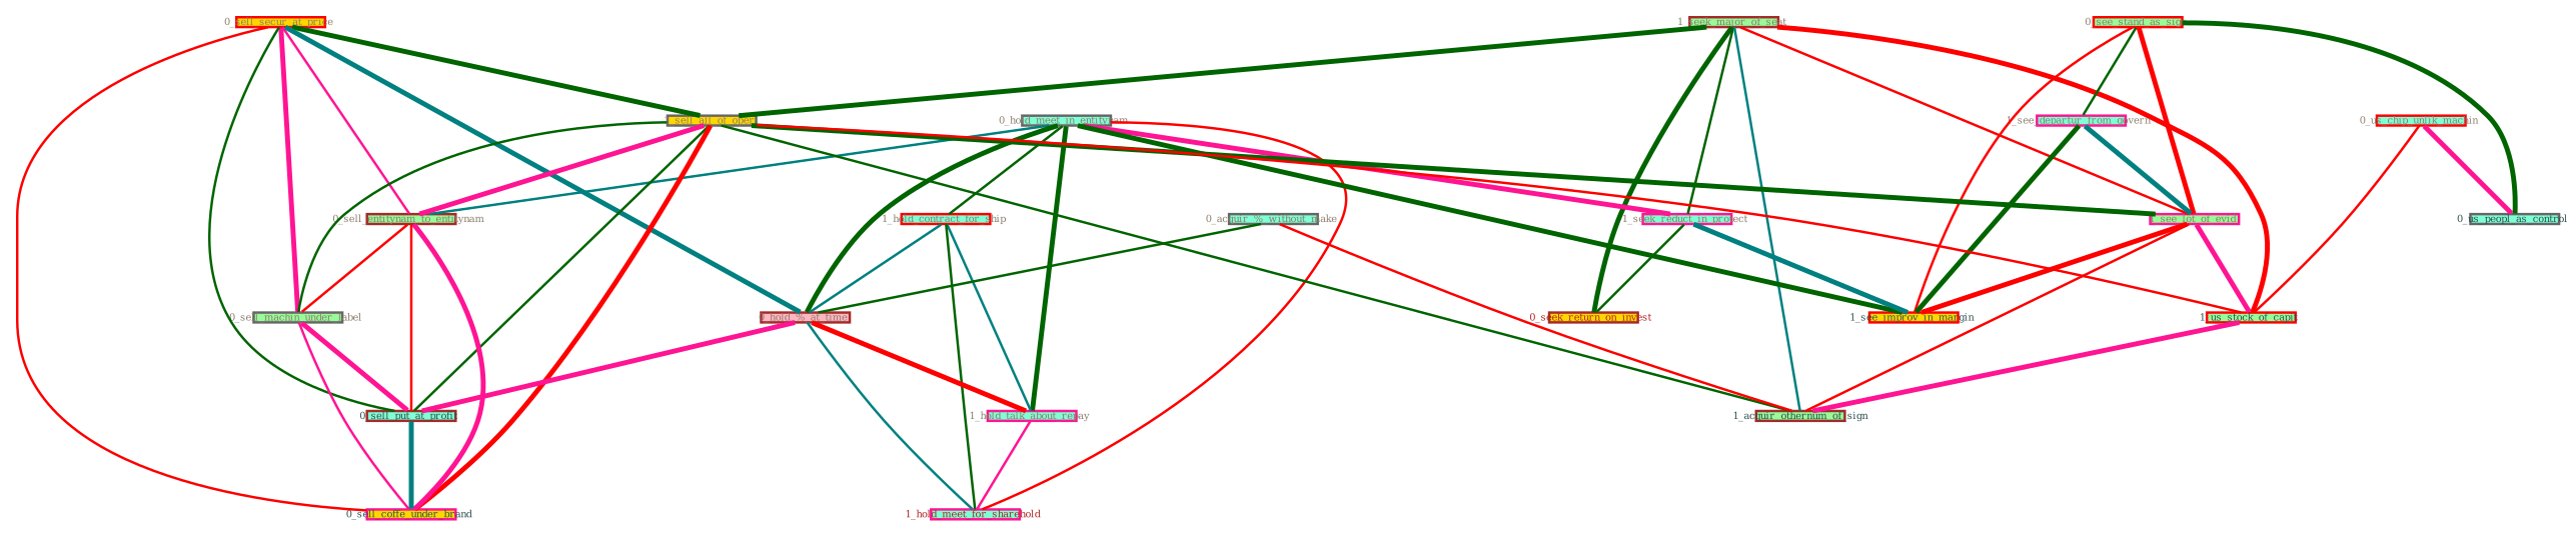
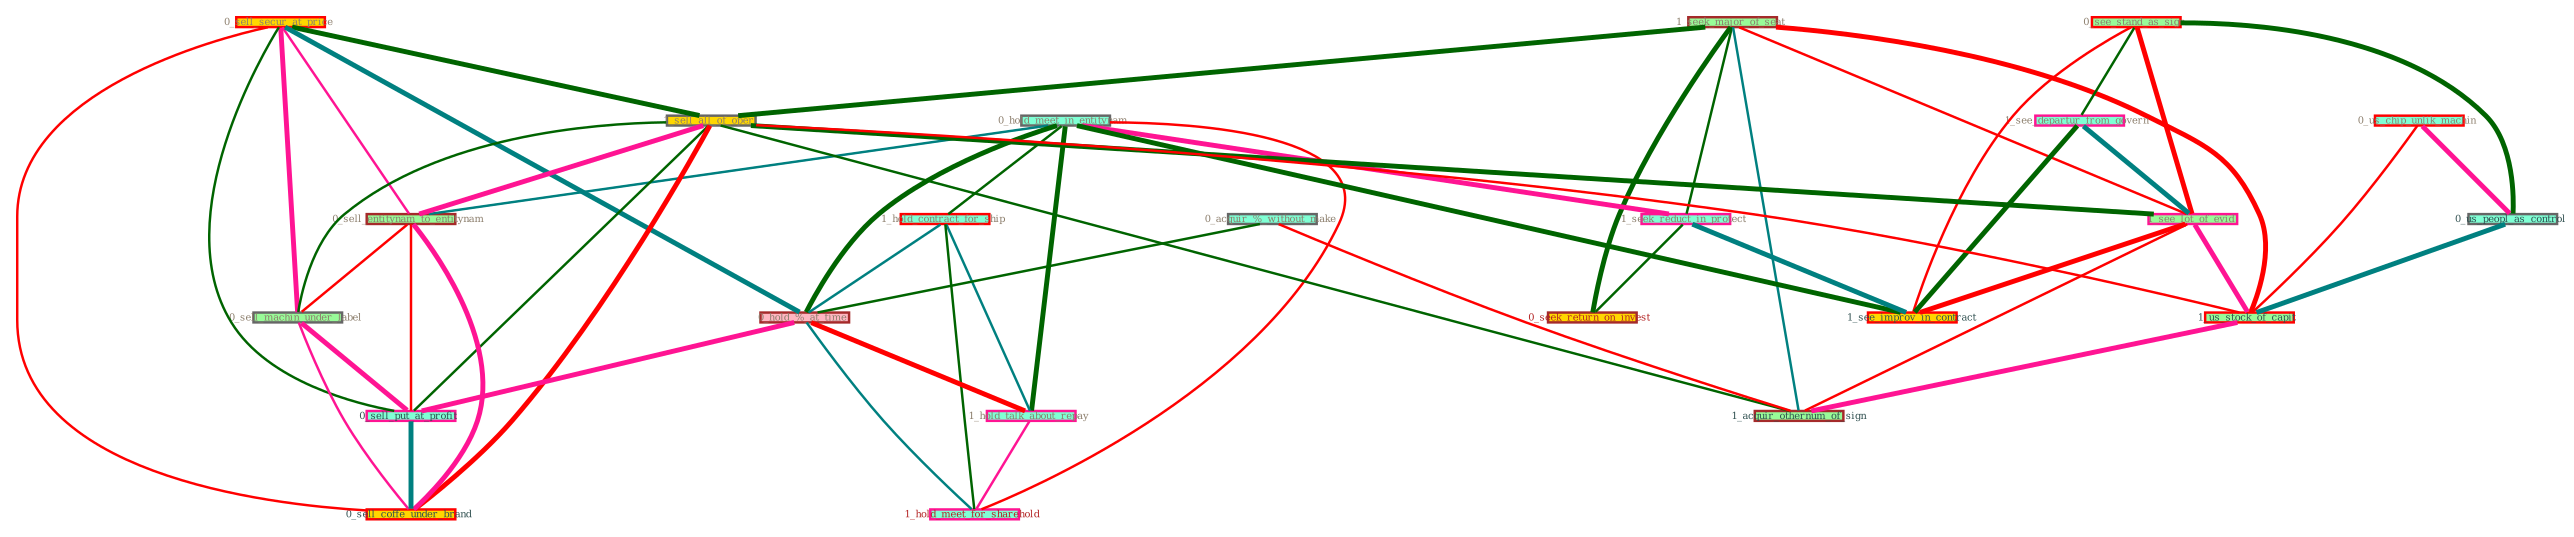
  graph {
    node [color=red fillcolor=aquamarine fixedsize=true fontcolor="#8b7d6b" fontsize=4 shape=polygon style=filled]
    edge [color=darkgreen style=bold w=1]
    "0_sell_secur_at_price " [fillcolor=gold height=.06 width=.5]
    "1_seek_major_of_seat " [color=brown fillcolor=palegreen height=.06 width=.5]
    "0_hold_meet_in_entitynam " [color=gray40 height=.06 width=.5]
    "0_see_stand_as_sign " [fillcolor=palegreen height=.06 width=.5]
    "1_see_departur_from_govern " [color=deeppink height=.06 width=.5]
    "1_sell_all_of_oper " [color=gray40 fillcolor=gold height=.06 width=.5]
    "0_sell_entitynam_to_entitynam " [color=brown fillcolor=palegreen height=.06 width=.5]
    "1_hold_contract_for_ship " [height=.06 width=.5]
    "1_see_lot_of_evid " [color=deeppink fillcolor=palegreen height=.06 width=.5]
    "1_seek_reduct_in_protect " [color=deeppink height=.06 width=.5]
    "0_us_chip_unlik_machin " [height=.06 width=.5]
    "0_acquir_%_without_make " [color=gray40 height=.06 width=.5]
    "0_hold_%_at_time " [color=brown fillcolor=lightpink height=.06 width=.5]
    "0_sell_machin_under_label " [color=gray40 fillcolor=palegreen height=.06 width=.5]
    "1_hold_talk_about_repay " [color=deeppink height=.06 width=.5]
    "0_seek_return_on_invest " [color=brown fillcolor=gold fontcolor="#b22222" height=.06 width=.5]
    "1_hold_meet_for_sharehold " [color=deeppink fontcolor="#b22222" height=.06 width=.5]
-   "0_sell_put_at_profit " [color=brown fontcolor="#2f4f4f" height=.06 width=.5]
-   "0_sell_coffe_under_brand " [color=deeppink fillcolor=gold fontcolor="#2f4f4f" height=.06 width=.5]
+   "0_sell_put_at_profit " [color=deeppink fontcolor="#2f4f4f" height=.06 width=.5]
+   "0_sell_coffe_under_brand " [fillcolor=gold fontcolor="#2f4f4f" height=.06 width=.5]
    "1_us_stock_of_capit " [fillcolor=palegreen fontcolor="#2f4f4f" height=.06 width=.5]
    n21 [color=brown fillcolor=palegreen fontcolor="#2f4f4f" height=.06 label="1_acquir_othernum_of_sign" width=.5]
-   "1_see_improv_in_margin " [fillcolor=gold fontcolor="#2f4f4f" height=.06 width=.5]
+   "1_see_improv_in_margin " [fillcolor=gold fontcolor="#2f4f4f" height=.06 width=.5 label="1_see_improv_in_contract"]
    "0_us_peopl_as_control " [color=gray40 fontcolor="#2f4f4f" height=.06 width=.5]
    subgraph sub_1 {
      "0_sell_secur_at_price "
      "1_seek_major_of_seat "
      "0_hold_meet_in_entitynam "
      "0_see_stand_as_sign "
      "1_see_departur_from_govern "
      "1_sell_all_of_oper "
      "0_sell_entitynam_to_entitynam "
      "1_hold_contract_for_ship "
      "1_see_lot_of_evid "
      "1_seek_reduct_in_protect "
      "0_us_chip_unlik_machin "
      "0_acquir_%_without_make "
      "0_hold_%_at_time "
      "0_sell_machin_under_label "
      "1_hold_talk_about_repay "
    }
    subgraph sub_2 {
      "0_seek_return_on_invest "
      "1_hold_meet_for_sharehold "
    }
    "0_sell_secur_at_price " -- "1_sell_all_of_oper "
    "0_sell_secur_at_price " -- "0_sell_entitynam_to_entitynam " [color=deeppink style=solid]
    "0_sell_secur_at_price " -- "0_hold_%_at_time " [color=teal]
    "0_sell_secur_at_price " -- "0_sell_machin_under_label " [color=deeppink]
    "0_sell_secur_at_price " -- "0_sell_put_at_profit " [style=solid w=2]
    "0_sell_secur_at_price " -- "0_sell_coffe_under_brand " [color=red style=solid]
    "1_seek_major_of_seat " -- "1_sell_all_of_oper "
    "1_seek_major_of_seat " -- "1_see_lot_of_evid " [color=red style=solid]
    "1_seek_major_of_seat " -- "1_seek_reduct_in_protect " [style=solid]
    "1_seek_major_of_seat " -- "0_seek_return_on_invest "
    "1_seek_major_of_seat " -- "1_us_stock_of_capit " [color=red]
    "1_seek_major_of_seat " -- n21 [color=teal style=solid]
    "0_hold_meet_in_entitynam " -- "0_sell_entitynam_to_entitynam " [color=teal style=solid]
    "0_hold_meet_in_entitynam " -- "1_hold_contract_for_ship " [style=solid]
    "0_hold_meet_in_entitynam " -- "1_seek_reduct_in_protect " [color=deeppink]
    "0_hold_meet_in_entitynam " -- "0_hold_%_at_time "
    "0_hold_meet_in_entitynam " -- "1_hold_talk_about_repay "
    "0_hold_meet_in_entitynam " -- "1_hold_meet_for_sharehold " [color=red style=solid w=2]
    "0_hold_meet_in_entitynam " -- "1_see_improv_in_margin "
    "0_see_stand_as_sign " -- "1_see_departur_from_govern " [style=solid]
    "0_see_stand_as_sign " -- "1_see_lot_of_evid " [color=red]
    "0_see_stand_as_sign " -- "1_see_improv_in_margin " [color=red style=solid]
    "0_see_stand_as_sign " -- "0_us_peopl_as_control "
    "1_see_departur_from_govern " -- "1_see_lot_of_evid " [color=teal]
    "1_see_departur_from_govern " -- "1_see_improv_in_margin "
    "1_sell_all_of_oper " -- "0_sell_entitynam_to_entitynam " [color=deeppink]
    "1_sell_all_of_oper " -- "1_see_lot_of_evid "
    "1_sell_all_of_oper " -- "0_sell_machin_under_label " [style=solid]
    "1_sell_all_of_oper " -- "0_sell_put_at_profit " [style=solid]
    "1_sell_all_of_oper " -- "0_sell_coffe_under_brand " [color=red]
    "1_sell_all_of_oper " -- "1_us_stock_of_capit " [color=red style=solid]
    "1_sell_all_of_oper " -- n21 [style=solid]
    "0_sell_entitynam_to_entitynam " -- "0_sell_machin_under_label " [color=red style=solid]
    "0_sell_entitynam_to_entitynam " -- "0_sell_put_at_profit " [color=red style=solid]
    "0_sell_entitynam_to_entitynam " -- "0_sell_coffe_under_brand " [color=deeppink]
    "1_hold_contract_for_ship " -- "0_hold_%_at_time " [color=teal style=solid]
    "1_hold_contract_for_ship " -- "1_hold_talk_about_repay " [color=teal style=solid]
    "1_hold_contract_for_ship " -- "1_hold_meet_for_sharehold " [style=solid w=2]
    "1_see_lot_of_evid " -- "1_us_stock_of_capit " [color=deeppink]
    "1_see_lot_of_evid " -- n21 [color=red style=solid]
    "1_see_lot_of_evid " -- "1_see_improv_in_margin " [color=red]
    "1_seek_reduct_in_protect " -- "0_seek_return_on_invest " [style=solid]
    "1_seek_reduct_in_protect " -- "1_see_improv_in_margin " [color=teal]
    "0_us_chip_unlik_machin " -- "1_us_stock_of_capit " [color=red style=solid]
    "0_us_chip_unlik_machin " -- "0_us_peopl_as_control " [color=deeppink]
    "0_acquir_%_without_make " -- "0_hold_%_at_time " [style=solid]
    "0_acquir_%_without_make " -- n21 [color=red style=solid]
    "0_hold_%_at_time " -- "1_hold_talk_about_repay " [color=red]
    "0_hold_%_at_time " -- "1_hold_meet_for_sharehold " [color=teal style=solid]
    "0_hold_%_at_time " -- "0_sell_put_at_profit " [color=deeppink]
    "0_sell_machin_under_label " -- "0_sell_put_at_profit " [color=deeppink]
    "0_sell_machin_under_label " -- "0_sell_coffe_under_brand " [color=deeppink style=solid w=2]
    "1_hold_talk_about_repay " -- "1_hold_meet_for_sharehold " [color=deeppink style=solid]
    "0_sell_put_at_profit " -- "0_sell_coffe_under_brand " [color=teal]
    "1_us_stock_of_capit " -- n21 [color=deeppink]
+   "0_us_peopl_as_control " -- "1_us_stock_of_capit " [color=teal]
  }
